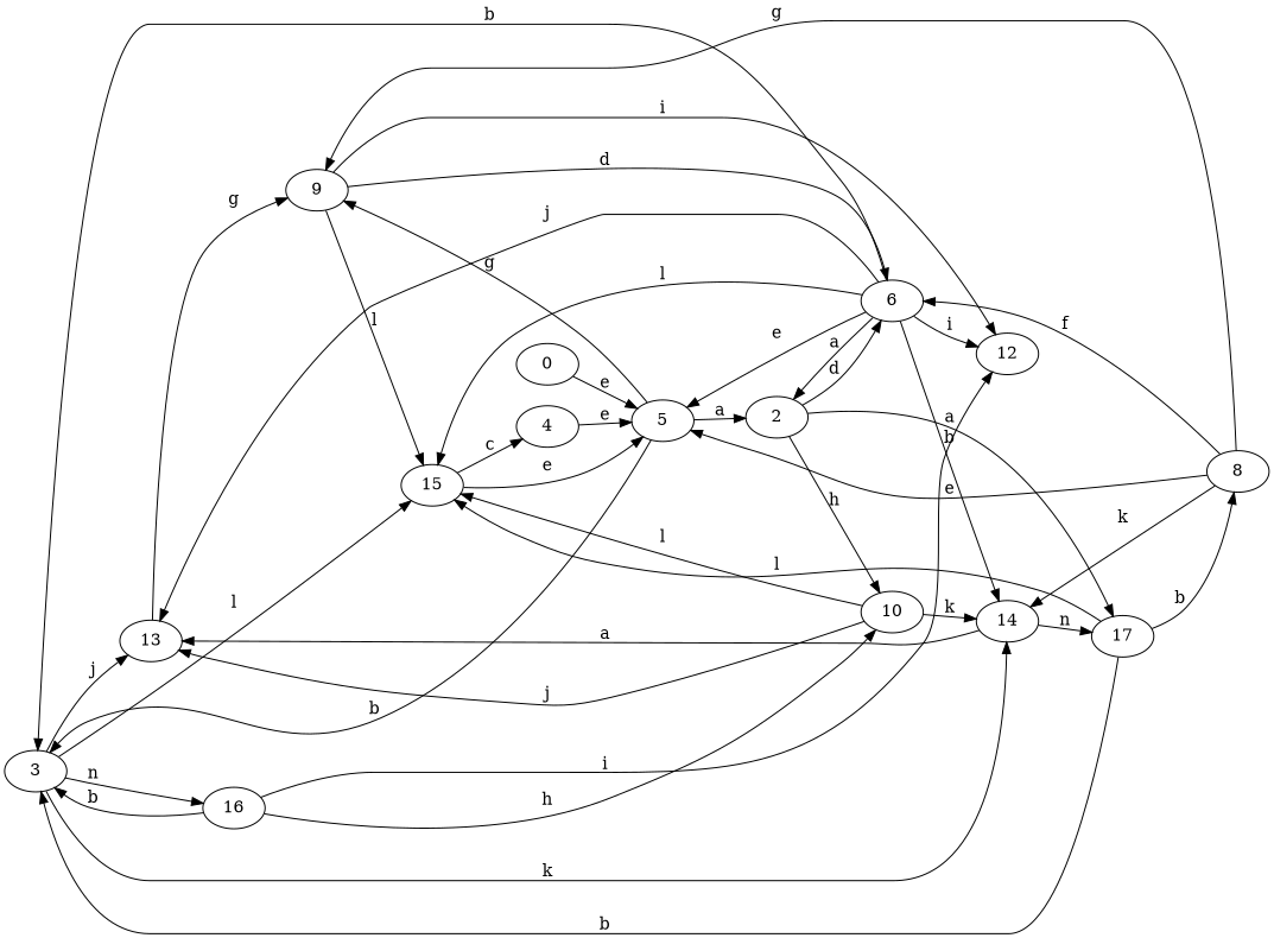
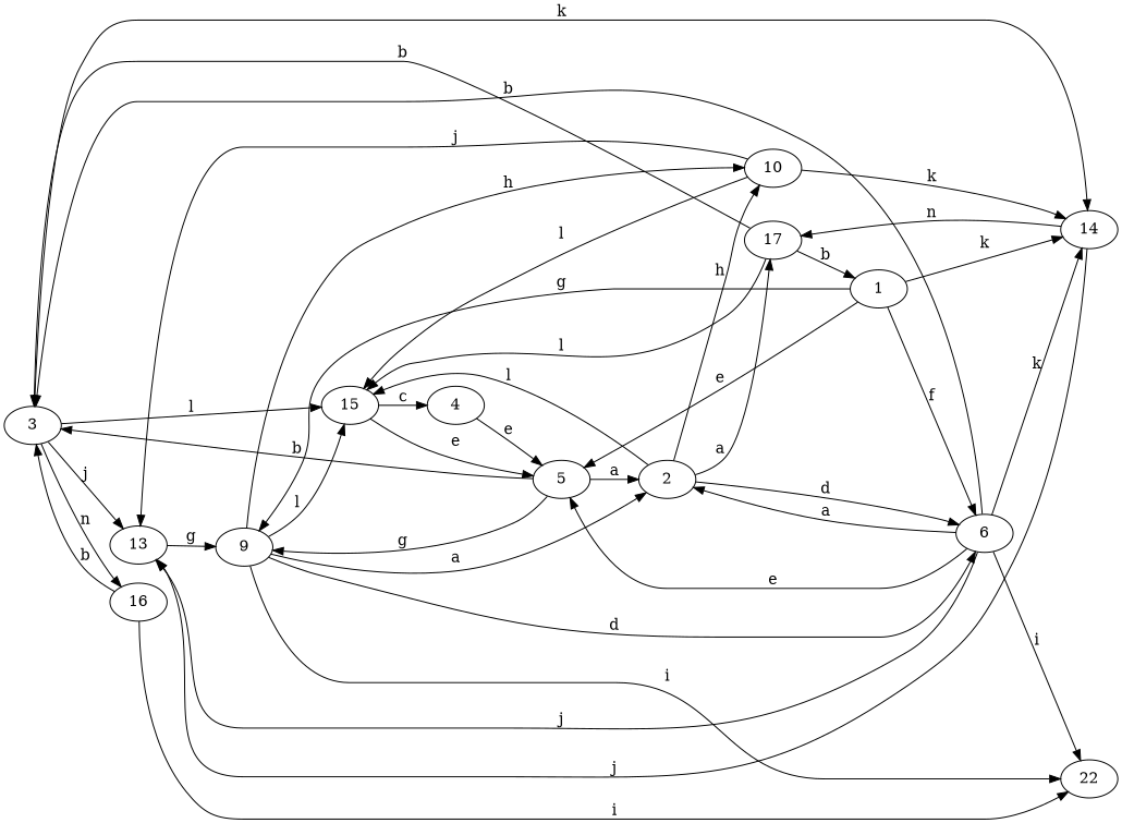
  strict digraph {
    rankdir=LR
    3
    13
    15
    14
    16
    9
    n7 [label=5]
-   0
    2
    6
    10
    17
-   12
+   12 [label=22]
    4
-   8
+   8 [label=1]
    3 -> 13 [label=j]
    3 -> 15 [label=l]
    3 -> 14 [label=k]
    3 -> 16 [label=n]
    13 -> 9 [label=g]
    15 -> n7 [label=e]
    15 -> 4 [label=c]
-   14 -> 13 [label=a]
+   14 -> 13 [label=j]
    14 -> 17 [label=n]
    16 -> 3 [label=b]
    16 -> 12 [label=i]
    9 -> 15 [label=l]
+   9 -> 2 [label=a]
    9 -> 6 [label=d]
-   16 -> 10 [label=h]
+   9 -> 10 [label=h]
    9 -> 12 [label=i]
    n7 -> 3 [label=b]
    n7 -> 9 [label=g]
    n7 -> 2 [label=a]
-   0 -> n7 [label=e]
-   6 -> 15 [label=l]
+   2 -> 15 [label=l]
    2 -> 6 [label=d]
    2 -> 10 [label=h]
    2 -> 17 [label=a]
    6 -> 3 [label=b]
    6 -> 13 [label=j]
-   6 -> 14 [label=b]
+   6 -> 14 [label=k]
    6 -> n7 [label=e]
    6 -> 2 [label=a]
    6 -> 12 [label=i]
    10 -> 13 [label=j]
    10 -> 15 [label=l]
    10 -> 14 [label=k]
    17 -> 3 [label=b]
    17 -> 15 [label=l]
    17 -> 8 [label=b]
    4 -> n7 [label=e]
    8 -> 14 [label=k]
    8 -> 9 [label=g]
    8 -> n7 [label=e]
    8 -> 6 [label=f]
  }
